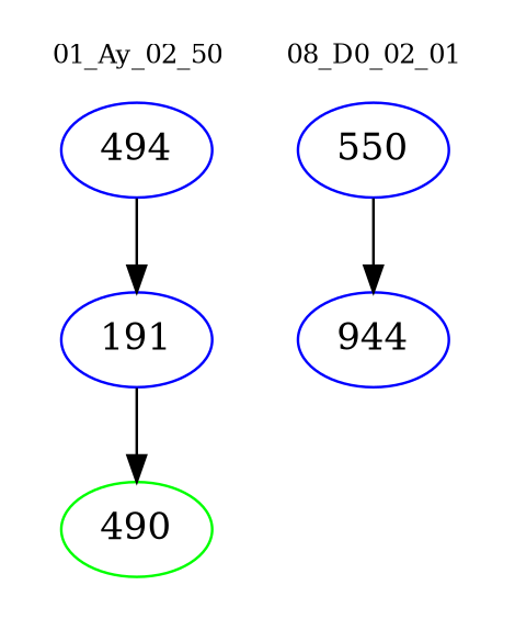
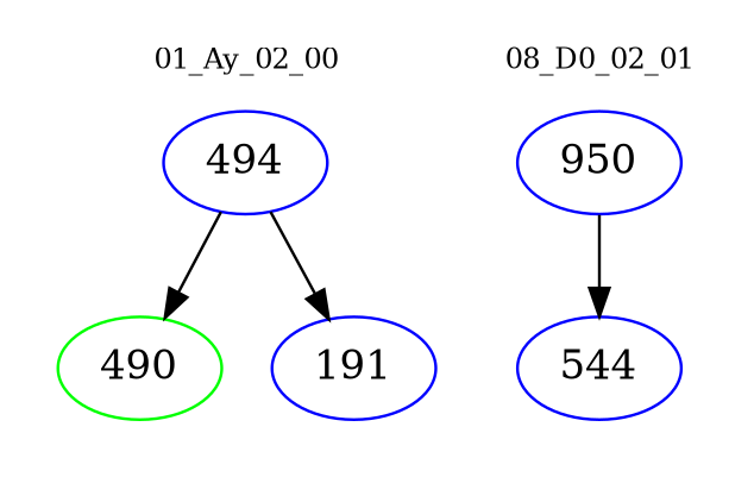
  digraph {
    node [color=blue]
    edge [color=black]
    n1 [label=494]
    n2 [color=green label=490]
    n3 [label=191]
-   n4 [label=550]
-   n5 [label=944]
+   n4 [label=950]
+   n5 [label=544]
    subgraph cluster_1 {
      color=white
      fontsize=10
-     label="01_Ay_02_50"
+     label="01_Ay_02_00"
      n1
      n2
      n3
    }
    subgraph cluster_2 {
      color=white
      fontsize=10
      label="08_D0_02_01"
      n4
      n5
    }
-   n3 -> n2
+   n1 -> n2
    n1 -> n3
    n4 -> n5
  }
